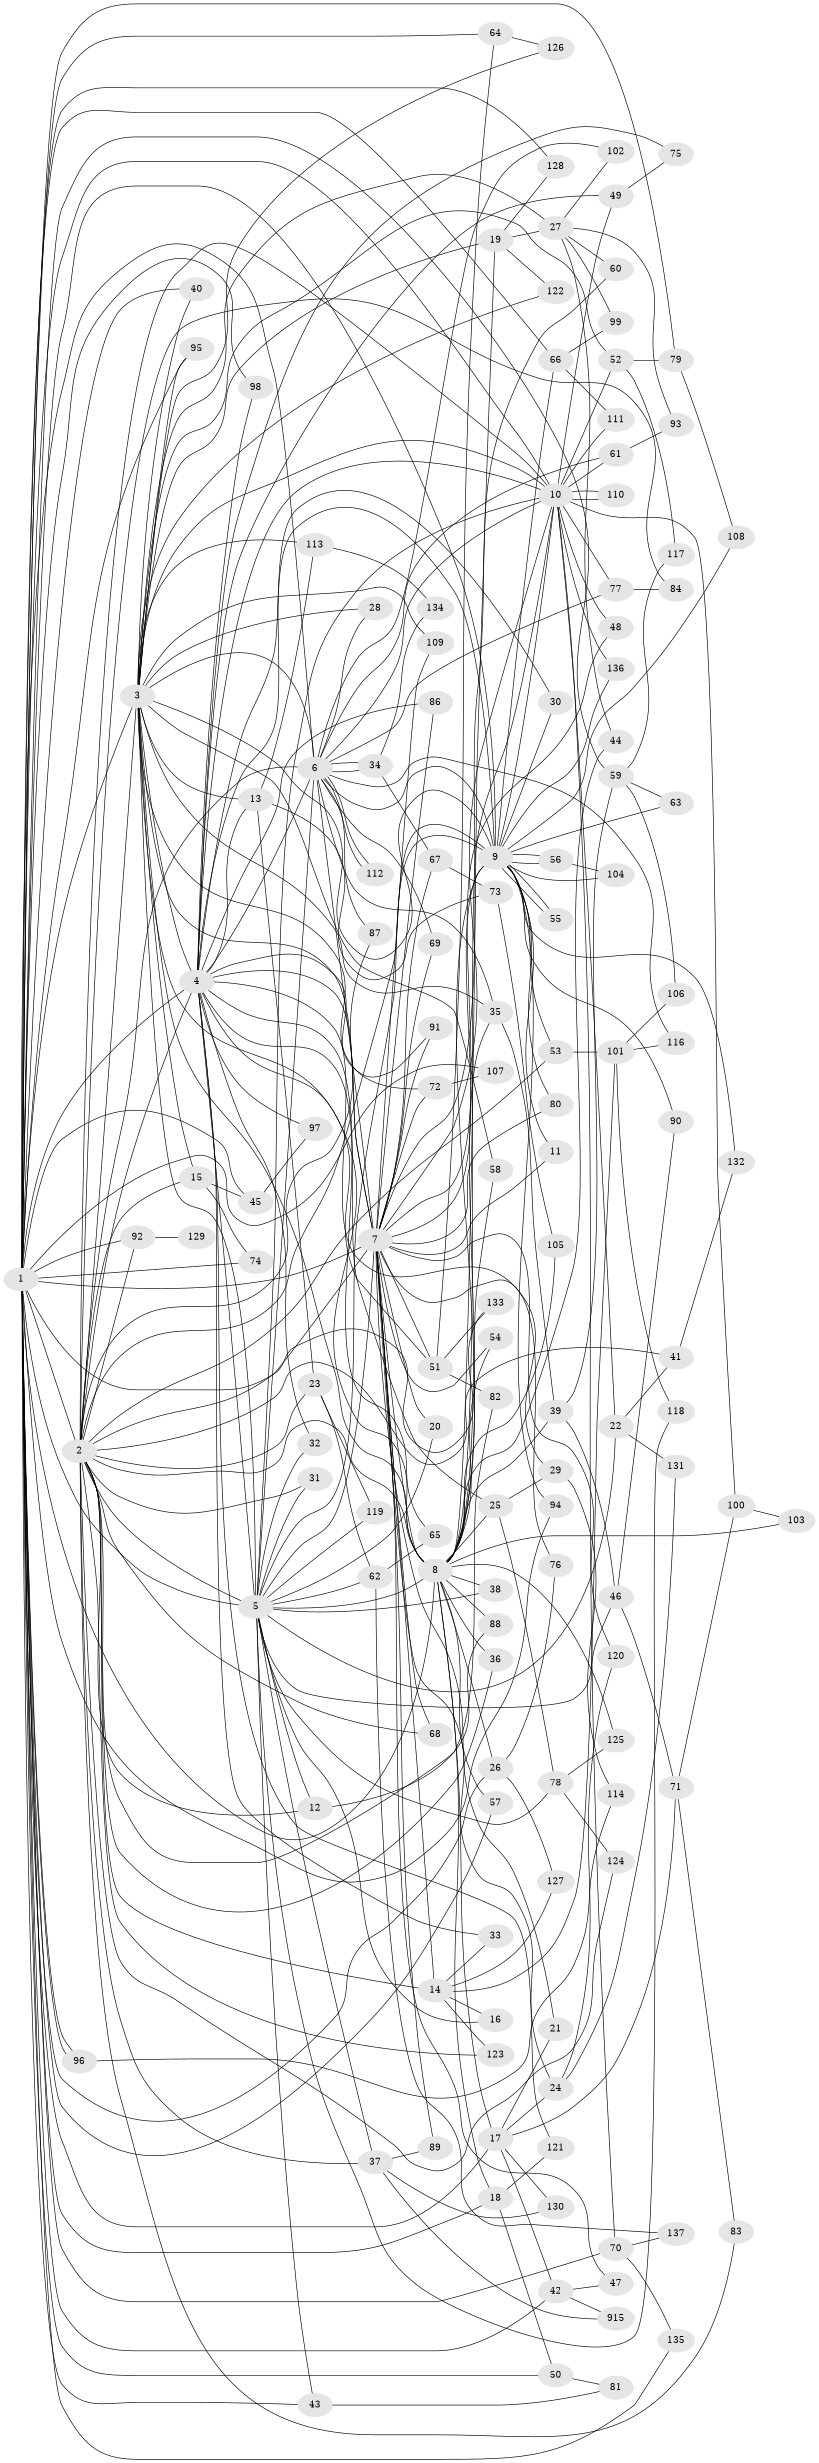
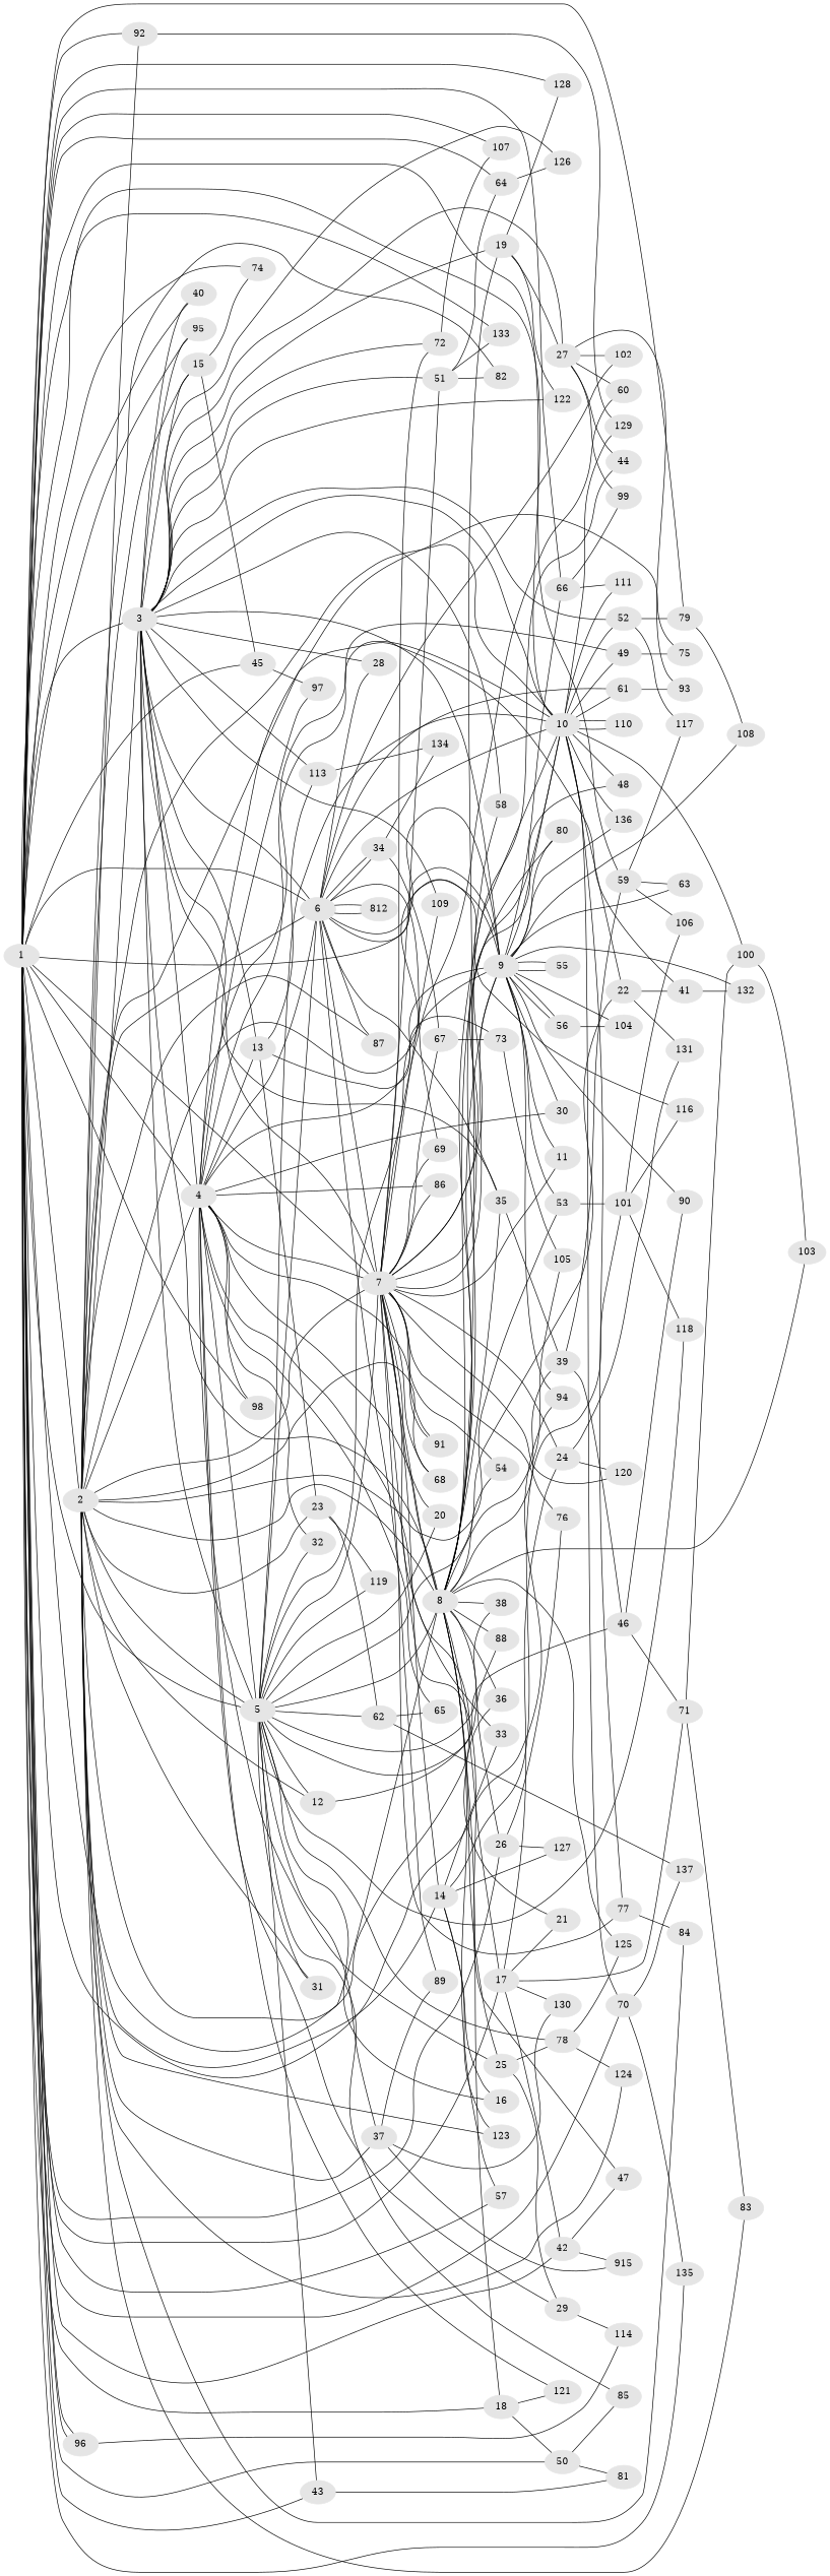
  graph {
    rankdir=LR
    node [color=gray90 style=filled]
    1
    2
    3
    4
    5
    6
    7
    8
    9
    10
    17
    18
    26
    40
    42
    43
    45
    50
    57
    59
    64
    66
    70
    74
    79
    92
    94
    95
    96
    98
    107
    128
    133
    135
    12
    14
    15
    23
    31
    36
    37
    41
    53
    68
    82
    83
    84
    87
    123
    124
    13
    19
    27
    28
    35
    51
    52
    58
    72
    109
    113
    122
    126
    25
    29
    30
    32
    33
    49
    65
    75
    86
    91
    97
    121
    16
    20
    22
    38
    46
    62
    78
+   85
    118
    119
    34
    61
    69
    77
    102
-   112
+   112 [label=812]
    116
    11
    21
    24
    47
    48
    54
    60
    67
    76
    80
    89
    120
    39
    44
    88
    103
    105
    125
    55
    56
    63
    90
    104
    108
    132
    136
    100
    110
    111
    129
    71
    130
    127
    n126 [label=915]
    81
    117
    106
    99
    137
    114
    101
    73
    93
    134
    131
    1 -- 2
    1 -- 3
    1 -- 4
    1 -- 5
    1 -- 6
    1 -- 7
    1 -- 8
    1 -- 9
    1 -- 10
    1 -- 17
    1 -- 18
    1 -- 26
    1 -- 40
    1 -- 42
    1 -- 43
    1 -- 45
    1 -- 50
    1 -- 57
    1 -- 59
    1 -- 64
    1 -- 66
    1 -- 70
    1 -- 74
    1 -- 79
    1 -- 92
    1 -- 94
    1 -- 95
    1 -- 96
    1 -- 96
    1 -- 98
    1 -- 107
    1 -- 128
    1 -- 133
    1 -- 135
    2 -- 3
    2 -- 4
    2 -- 5
    2 -- 6
    2 -- 7
    2 -- 8
    2 -- 9
    2 -- 10
    2 -- 92
    2 -- 12
    2 -- 14
    2 -- 15
    2 -- 23
    2 -- 31
    2 -- 36
    2 -- 37
    2 -- 41
    2 -- 53
    2 -- 68
    2 -- 82
    2 -- 83
    2 -- 84
    2 -- 87
    2 -- 123
    2 -- 124
    3 -- 4
    3 -- 5
    3 -- 6
    3 -- 7
    3 -- 8
    3 -- 9
    3 -- 10
    3 -- 40
    3 -- 95
    3 -- 15
    3 -- 13
    3 -- 19
    3 -- 27
    3 -- 28
    3 -- 35
    3 -- 51
    3 -- 52
    3 -- 58
    3 -- 72
    3 -- 109
    3 -- 113
    3 -- 122
    3 -- 126
    4 -- 5
    4 -- 6
    4 -- 7
    4 -- 8
    4 -- 9
    4 -- 10
    4 -- 98
    4 -- 13
    4 -- 25
    4 -- 29
    4 -- 30
    4 -- 32
    4 -- 33
    4 -- 49
    4 -- 65
    4 -- 75
    4 -- 86
    4 -- 91
    4 -- 97
    4 -- 121
    5 -- 6
    5 -- 7
    5 -- 8
    5 -- 9
    5 -- 10
    5 -- 43
    5 -- 12
    5 -- 31
    5 -- 37
    5 -- 32
    5 -- 16
    5 -- 20
    5 -- 22
    5 -- 38
    5 -- 46
    5 -- 62
    5 -- 78
+   5 -- 85
    5 -- 118
    5 -- 119
    6 -- 7
    6 -- 9
    6 -- 10
    6 -- 87
    6 -- 28
    6 -- 35
    6 -- 34
    6 -- 34
    6 -- 61
    6 -- 69
    6 -- 77
    6 -- 102
    6 -- 112
    6 -- 112
    6 -- 116
    7 -- 8
    7 -- 9
    7 -- 10
    7 -- 14
    7 -- 68
    7 -- 51
    7 -- 72
    7 -- 109
    7 -- 86
    7 -- 91
    7 -- 20
    7 -- 69
    7 -- 11
    7 -- 21
    7 -- 24
    7 -- 47
    7 -- 48
    7 -- 54
    7 -- 60
    7 -- 67
    7 -- 76
    7 -- 80
    7 -- 89
    7 -- 120
    8 -- 9
    8 -- 10
    8 -- 17
    8 -- 18
    8 -- 26
    8 -- 57
    8 -- 36
    8 -- 19
    8 -- 35
    8 -- 58
    8 -- 25
    8 -- 38
    8 -- 54
    8 -- 39
    8 -- 44
    8 -- 88
    8 -- 103
    8 -- 105
    8 -- 125
    9 -- 10
    9 -- 66
    9 -- 94
    9 -- 53
    9 -- 30
    9 -- 11
    9 -- 80
    9 -- 55
    9 -- 55
    9 -- 56
    9 -- 56
    9 -- 63
    9 -- 90
    9 -- 104
    9 -- 108
    9 -- 132
    9 -- 136
    10 -- 70
    10 -- 52
    10 -- 49
    10 -- 22
    10 -- 61
    10 -- 77
    10 -- 48
    10 -- 136
    10 -- 100
    10 -- 110
    10 -- 110
    10 -- 111
+   10 -- 129
    17 -- 42
    17 -- 21
    17 -- 24
    17 -- 71
    17 -- 130
    18 -- 50
    18 -- 121
    26 -- 76
    26 -- 127
    42 -- 47
    42 -- n126
    43 -- 81
    45 -- 97
+   50 -- 85
    50 -- 81
    59 -- 63
    59 -- 117
    59 -- 106
    64 -- 126
    66 -- 111
    66 -- 99
    70 -- 135
    70 -- 137
    79 -- 108
    92 -- 129
    96 -- 114
    12 -- 88
    14 -- 123
    14 -- 33
    14 -- 16
    14 -- 127
    14 -- 101
    15 -- 45
    15 -- 74
    23 -- 62
    23 -- 119
    37 -- 89
    37 -- 130
    37 -- n126
    41 -- 132
    53 -- 101
    13 -- 23
    13 -- 113
    13 -- 73
    19 -- 128
    19 -- 27
    19 -- 122
    27 -- 102
    27 -- 60
    27 -- 44
    27 -- 99
    27 -- 93
    35 -- 39
    51 -- 64
    51 -- 133
    51 -- 82
    52 -- 79
    52 -- 117
    72 -- 107
    113 -- 134
    25 -- 29
    25 -- 78
    29 -- 114
    49 -- 75
    22 -- 41
    22 -- 131
    46 -- 90
    46 -- 71
    62 -- 65
    62 -- 137
    78 -- 124
    78 -- 125
    34 -- 67
    34 -- 134
    61 -- 93
    77 -- 84
    24 -- 120
    24 -- 131
    67 -- 73
    39 -- 59
    39 -- 46
    56 -- 104
    100 -- 103
    71 -- 83
    71 -- 100
    101 -- 118
    101 -- 116
    101 -- 106
    73 -- 105
  }
